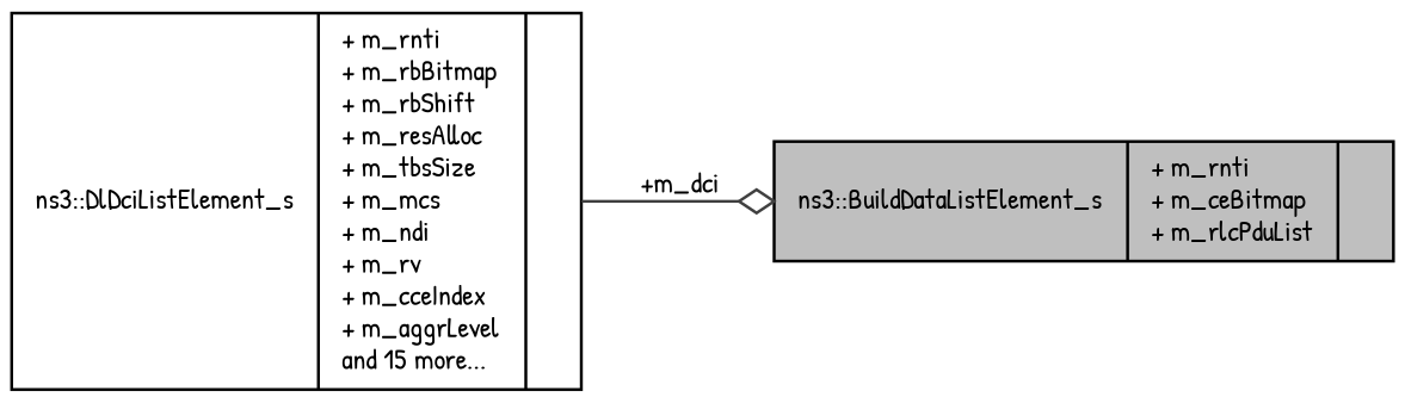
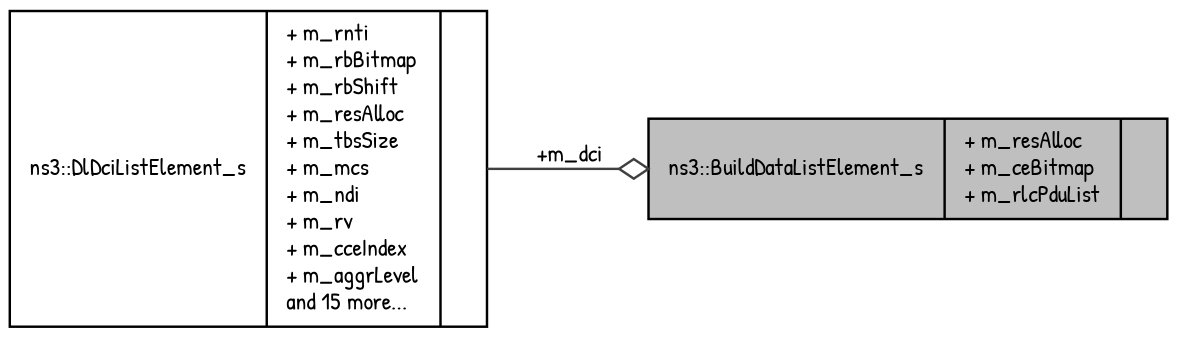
  digraph {
    rankdir=LR
    fontname="Patrick Hand"
    node [color=black fontname="Patrick Hand" fontsize=10 shape=record style=filled]
-   n1 [fillcolor=grey75 fontcolor=black height=0.2 label="{ns3::BuildDataListElement_s\n|+ m_rnti\l+ m_ceBitmap\l+ m_rlcPduList\l|}" width=0.4]
+   n1 [fillcolor=grey75 fontcolor=black height=0.2 label="{ns3::BuildDataListElement_s\n|+ m_resAlloc\l+ m_ceBitmap\l+ m_rlcPduList\l|}" width=0.4]
    n2 [fillcolor=white height=0.2 label="{ns3::DlDciListElement_s\n|+ m_rnti\l+ m_rbBitmap\l+ m_rbShift\l+ m_resAlloc\l+ m_tbsSize\l+ m_mcs\l+ m_ndi\l+ m_rv\l+ m_cceIndex\l+ m_aggrLevel\land 15 more...\l|}" width=0.4]
    n2 -> n1 [arrowhead=odiamond color=grey25 fontname="Patrick Hand" fontsize=10 label=" +m_dci" labelfontname=Helvetica labelfontsize=10 style=solid]
  }
